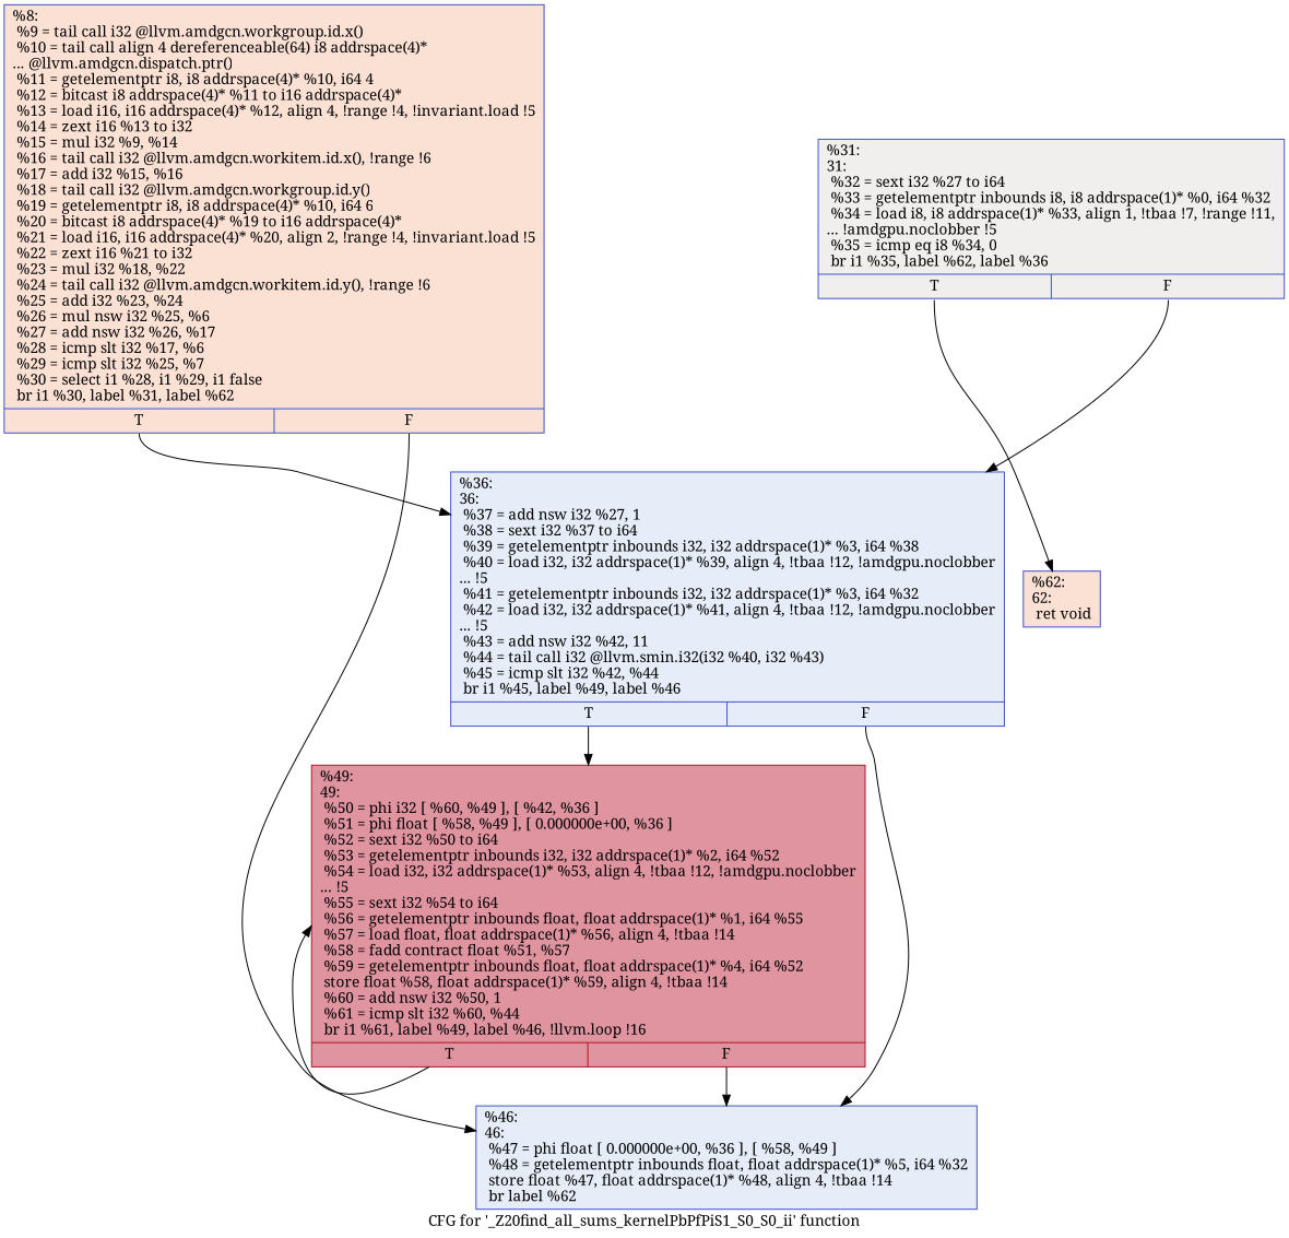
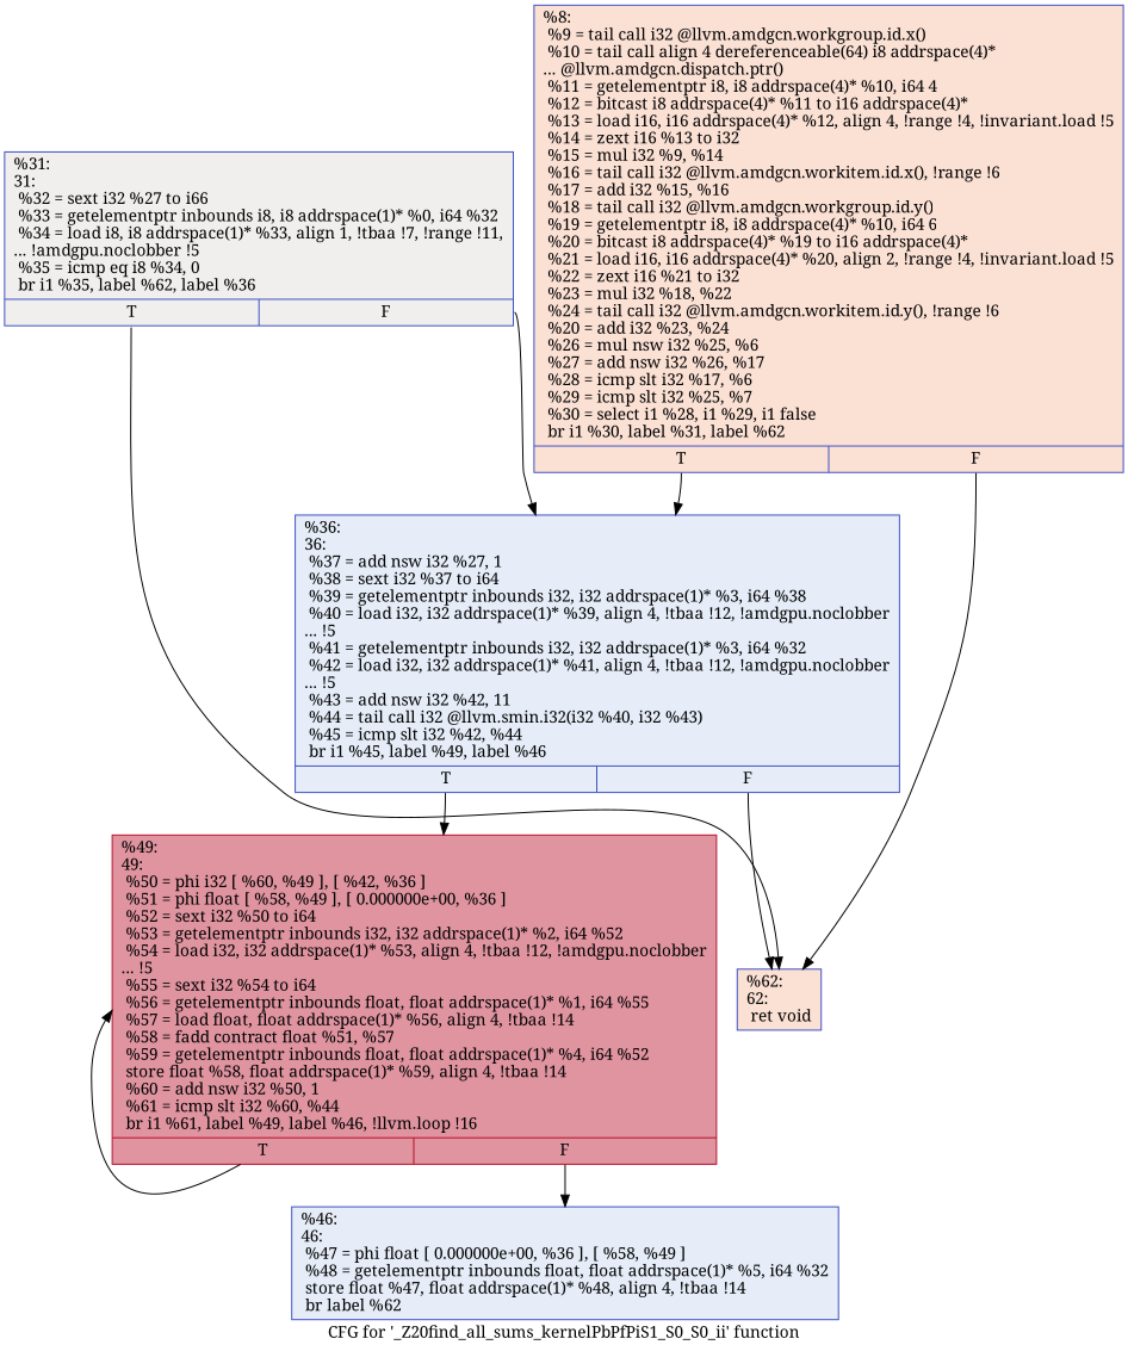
  digraph {
    fontname="Noto Serif"
    label="CFG for '_Z20find_all_sums_kernelPbPfPiS1_S0_S0_ii' function"
    node [color="#3d50c3ff" fillcolor="#f7b99e70" fontname="Noto Serif" shape=record style=filled]
    edge [fontname="Noto Serif" tailport=s1]
-   n1 [label="{%8:\l  %9 = tail call i32 @llvm.amdgcn.workgroup.id.x()\l  %10 = tail call align 4 dereferenceable(64) i8 addrspace(4)*\l... @llvm.amdgcn.dispatch.ptr()\l  %11 = getelementptr i8, i8 addrspace(4)* %10, i64 4\l  %12 = bitcast i8 addrspace(4)* %11 to i16 addrspace(4)*\l  %13 = load i16, i16 addrspace(4)* %12, align 4, !range !4, !invariant.load !5\l  %14 = zext i16 %13 to i32\l  %15 = mul i32 %9, %14\l  %16 = tail call i32 @llvm.amdgcn.workitem.id.x(), !range !6\l  %17 = add i32 %15, %16\l  %18 = tail call i32 @llvm.amdgcn.workgroup.id.y()\l  %19 = getelementptr i8, i8 addrspace(4)* %10, i64 6\l  %20 = bitcast i8 addrspace(4)* %19 to i16 addrspace(4)*\l  %21 = load i16, i16 addrspace(4)* %20, align 2, !range !4, !invariant.load !5\l  %22 = zext i16 %21 to i32\l  %23 = mul i32 %18, %22\l  %24 = tail call i32 @llvm.amdgcn.workitem.id.y(), !range !6\l  %25 = add i32 %23, %24\l  %26 = mul nsw i32 %25, %6\l  %27 = add nsw i32 %26, %17\l  %28 = icmp slt i32 %17, %6\l  %29 = icmp slt i32 %25, %7\l  %30 = select i1 %28, i1 %29, i1 false\l  br i1 %30, label %31, label %62\l|{<s0>T|<s1>F}}"]
+   n1 [label="{%8:\l  %9 = tail call i32 @llvm.amdgcn.workgroup.id.x()\l  %10 = tail call align 4 dereferenceable(64) i8 addrspace(4)*\l... @llvm.amdgcn.dispatch.ptr()\l  %11 = getelementptr i8, i8 addrspace(4)* %10, i64 4\l  %12 = bitcast i8 addrspace(4)* %11 to i16 addrspace(4)*\l  %13 = load i16, i16 addrspace(4)* %12, align 4, !range !4, !invariant.load !5\l  %14 = zext i16 %13 to i32\l  %15 = mul i32 %9, %14\l  %16 = tail call i32 @llvm.amdgcn.workitem.id.x(), !range !6\l  %17 = add i32 %15, %16\l  %18 = tail call i32 @llvm.amdgcn.workgroup.id.y()\l  %19 = getelementptr i8, i8 addrspace(4)* %10, i64 6\l  %20 = bitcast i8 addrspace(4)* %19 to i16 addrspace(4)*\l  %21 = load i16, i16 addrspace(4)* %20, align 2, !range !4, !invariant.load !5\l  %22 = zext i16 %21 to i32\l  %23 = mul i32 %18, %22\l  %24 = tail call i32 @llvm.amdgcn.workitem.id.y(), !range !6\l  %20 = add i32 %23, %24\l  %26 = mul nsw i32 %25, %6\l  %27 = add nsw i32 %26, %17\l  %28 = icmp slt i32 %17, %6\l  %29 = icmp slt i32 %25, %7\l  %30 = select i1 %28, i1 %29, i1 false\l  br i1 %30, label %31, label %62\l|{<s0>T|<s1>F}}"]
    n2 [label="{%62:\l62:                                               \l  ret void\l}"]
    n3 [fillcolor="#c7d7f070" label="{%36:\l36:                                               \l  %37 = add nsw i32 %27, 1\l  %38 = sext i32 %37 to i64\l  %39 = getelementptr inbounds i32, i32 addrspace(1)* %3, i64 %38\l  %40 = load i32, i32 addrspace(1)* %39, align 4, !tbaa !12, !amdgpu.noclobber\l... !5\l  %41 = getelementptr inbounds i32, i32 addrspace(1)* %3, i64 %32\l  %42 = load i32, i32 addrspace(1)* %41, align 4, !tbaa !12, !amdgpu.noclobber\l... !5\l  %43 = add nsw i32 %42, 11\l  %44 = tail call i32 @llvm.smin.i32(i32 %40, i32 %43)\l  %45 = icmp slt i32 %42, %44\l  br i1 %45, label %49, label %46\l|{<s0>T|<s1>F}}"]
-   n4 [fillcolor="#e0dbd870" label="{%31:\l31:                                               \l  %32 = sext i32 %27 to i64\l  %33 = getelementptr inbounds i8, i8 addrspace(1)* %0, i64 %32\l  %34 = load i8, i8 addrspace(1)* %33, align 1, !tbaa !7, !range !11,\l... !amdgpu.noclobber !5\l  %35 = icmp eq i8 %34, 0\l  br i1 %35, label %62, label %36\l|{<s0>T|<s1>F}}"]
+   n4 [fillcolor="#e0dbd870" label="{%31:\l31:                                               \l  %32 = sext i32 %27 to i66\l  %33 = getelementptr inbounds i8, i8 addrspace(1)* %0, i64 %32\l  %34 = load i8, i8 addrspace(1)* %33, align 1, !tbaa !7, !range !11,\l... !amdgpu.noclobber !5\l  %35 = icmp eq i8 %34, 0\l  br i1 %35, label %62, label %36\l|{<s0>T|<s1>F}}"]
    n5 [color="#b70d28ff" fillcolor="#b70d2870" label="{%49:\l49:                                               \l  %50 = phi i32 [ %60, %49 ], [ %42, %36 ]\l  %51 = phi float [ %58, %49 ], [ 0.000000e+00, %36 ]\l  %52 = sext i32 %50 to i64\l  %53 = getelementptr inbounds i32, i32 addrspace(1)* %2, i64 %52\l  %54 = load i32, i32 addrspace(1)* %53, align 4, !tbaa !12, !amdgpu.noclobber\l... !5\l  %55 = sext i32 %54 to i64\l  %56 = getelementptr inbounds float, float addrspace(1)* %1, i64 %55\l  %57 = load float, float addrspace(1)* %56, align 4, !tbaa !14\l  %58 = fadd contract float %51, %57\l  %59 = getelementptr inbounds float, float addrspace(1)* %4, i64 %52\l  store float %58, float addrspace(1)* %59, align 4, !tbaa !14\l  %60 = add nsw i32 %50, 1\l  %61 = icmp slt i32 %60, %44\l  br i1 %61, label %49, label %46, !llvm.loop !16\l|{<s0>T|<s1>F}}"]
    n6 [fillcolor="#c7d7f070" label="{%46:\l46:                                               \l  %47 = phi float [ 0.000000e+00, %36 ], [ %58, %49 ]\l  %48 = getelementptr inbounds float, float addrspace(1)* %5, i64 %32\l  store float %47, float addrspace(1)* %48, align 4, !tbaa !14\l  br label %62\l}"]
-   n1 -> n6
+   n1 -> n2
    n1 -> n3 [tailport=s0]
    n3 -> n5 [tailport=s0]
-   n3 -> n6
+   n3 -> n2
    n4 -> n2 [tailport=s0]
    n4 -> n3
    n5 -> n5 [tailport=s0]
    n5 -> n6
  }
